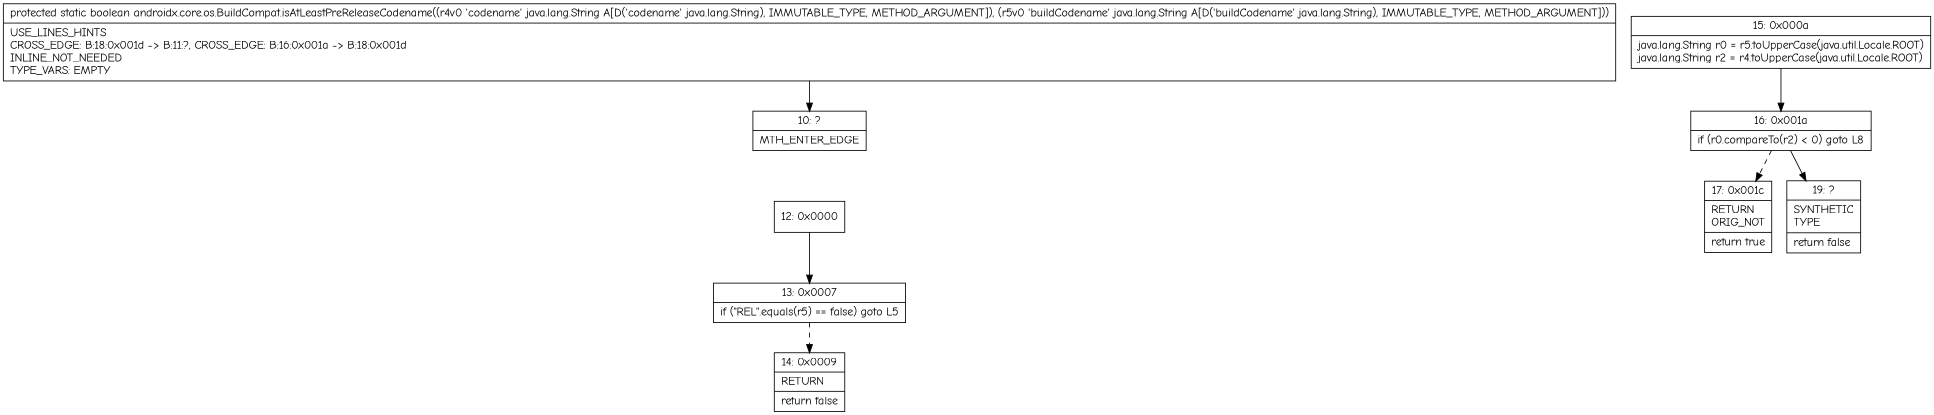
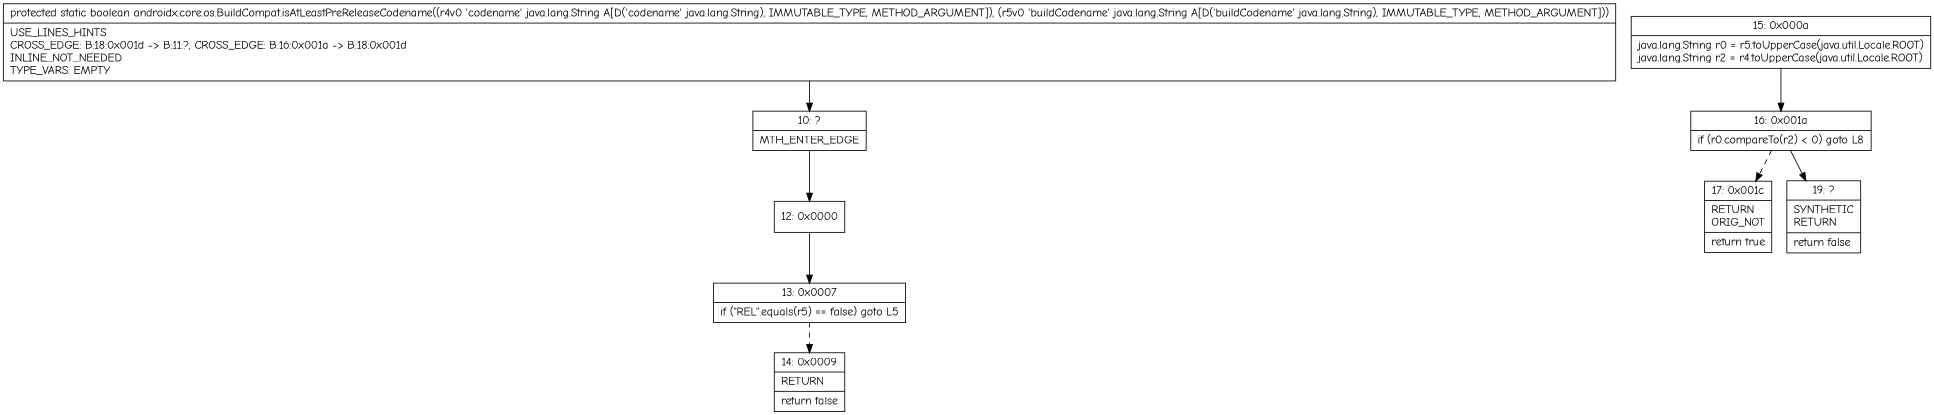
  digraph {
    fontname="Comic Neue"
    node [fontname="Comic Neue" shape=record]
    edge [fontname="Comic Neue"]
    n1 [label="{10\:\ ?|MTH_ENTER_EDGE\l}"]
    n2 [label="{12\:\ 0x0000}"]
    n3 [label="{13\:\ 0x0007|if (\"REL\".equals(r5) == false) goto L5\l}"]
    n4 [label="{14\:\ 0x0009|RETURN\l|return false\l}"]
    n5 [label="{15\:\ 0x000a|java.lang.String r0 = r5.toUpperCase(java.util.Locale.ROOT)\ljava.lang.String r2 = r4.toUpperCase(java.util.Locale.ROOT)\l}"]
    n6 [label="{16\:\ 0x001a|if (r0.compareTo(r2) \< 0) goto L8\l}"]
    n7 [label="{17\:\ 0x001c|RETURN\lORIG_NOT\l|return true\l}"]
-   n8 [label="{19\:\ ?|SYNTHETIC\lTYPE\l|return false\l}"]
+   n8 [label="{19\:\ ?|SYNTHETIC\lRETURN\l|return false\l}"]
    n9 [label="{protected static boolean androidx.core.os.BuildCompat.isAtLeastPreReleaseCodename((r4v0 'codename' java.lang.String A[D('codename' java.lang.String), IMMUTABLE_TYPE, METHOD_ARGUMENT]), (r5v0 'buildCodename' java.lang.String A[D('buildCodename' java.lang.String), IMMUTABLE_TYPE, METHOD_ARGUMENT]))  | USE_LINES_HINTS\lCROSS_EDGE: B:18:0x001d \-\> B:11:?, CROSS_EDGE: B:16:0x001a \-\> B:18:0x001d\lINLINE_NOT_NEEDED\lTYPE_VARS: EMPTY\l}"]
+   n1 -> n2
    n2 -> n3
    n3 -> n4 [style=dashed]
    n5 -> n6
    n6 -> n7 [style=dashed]
    n6 -> n8
    n9 -> n1
  }
